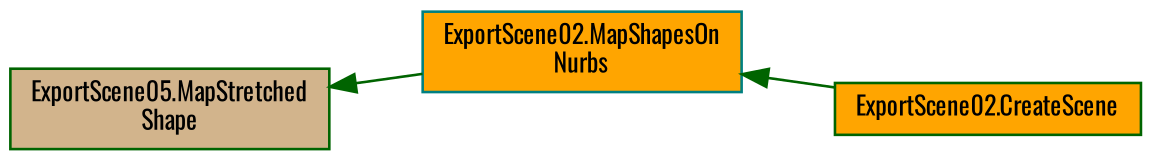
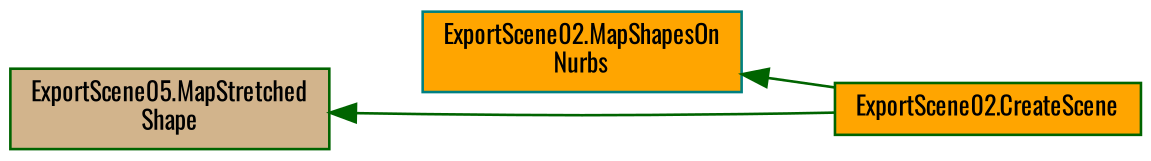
  digraph {
    fontname=Oswald
    rankdir=LR
    node [color=darkgreen fillcolor=orange fontname=Oswald fontsize=10 shape=record style=filled]
    edge [color=darkgreen dir=back fontname=Oswald fontsize=10 labelfontname=Helvetica labelfontsize=10 style=solid]
    n1 [fillcolor=tan fontcolor=black height=0.2 label="ExportScene05.MapStretched\lShape" width=0.4]
    n2 [color=teal height=0.2 label="ExportScene02.MapShapesOn\lNurbs" width=0.4]
    n3 [height=0.2 label="ExportScene02.CreateScene" width=0.4]
-   n1 -> n2
+   n1 -> n3
    n2 -> n3
  }
